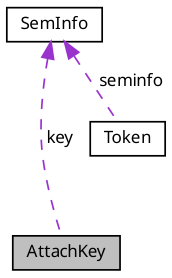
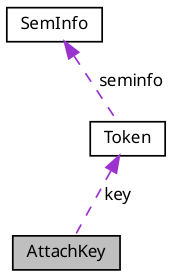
  digraph {
    fontname="Noto Sans"
    node [color=black fillcolor=white fontname="Noto Sans" fontsize=10 shape=record style=filled]
    edge [color=darkorchid3 dir=back fontname="Noto Sans" fontsize=10 labelfontname=Helvetica labelfontsize=10 style=dashed]
    n1 [fillcolor=grey75 fontcolor=black height=0.2 label=AttachKey width=0.4]
    n2 [height=0.2 label=Token width=0.4]
    n3 [height=0.2 label=SemInfo width=0.4]
-   n3 -> n1 [label=" key"]
+   n2 -> n1 [label=" key"]
    n3 -> n2 [label=" seminfo"]
  }
